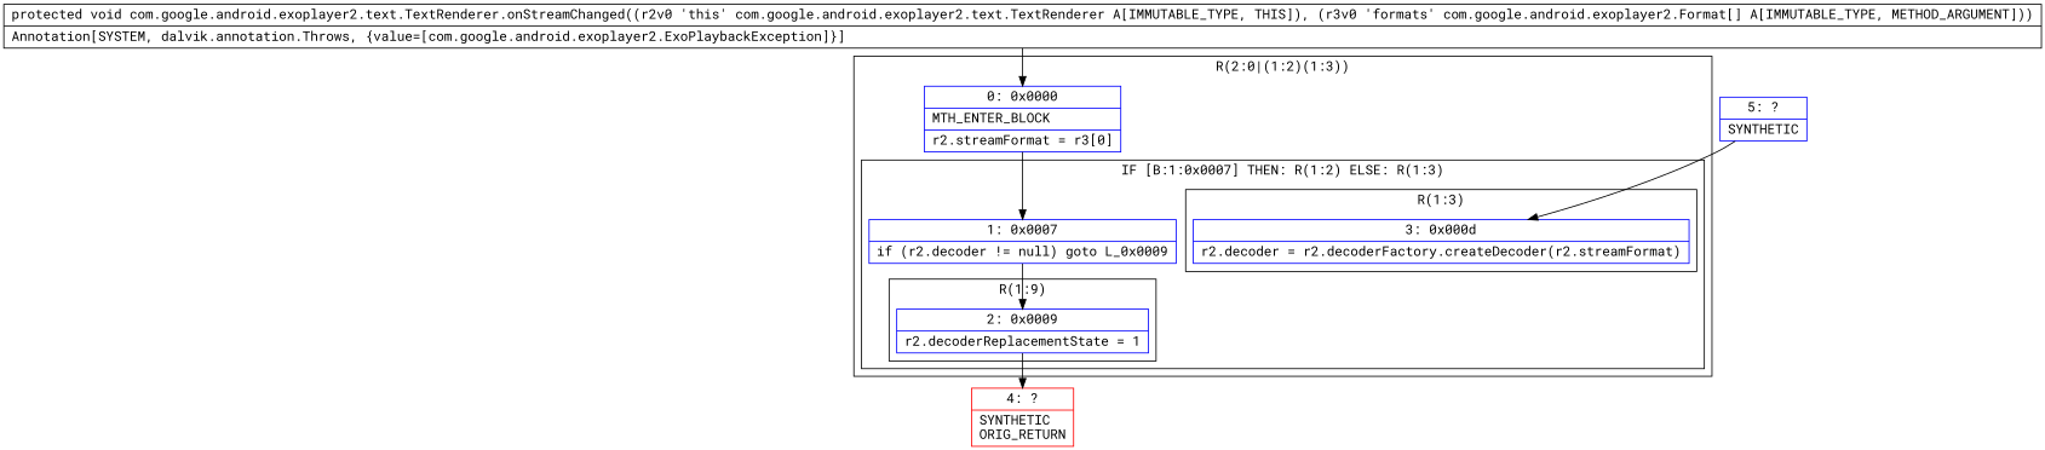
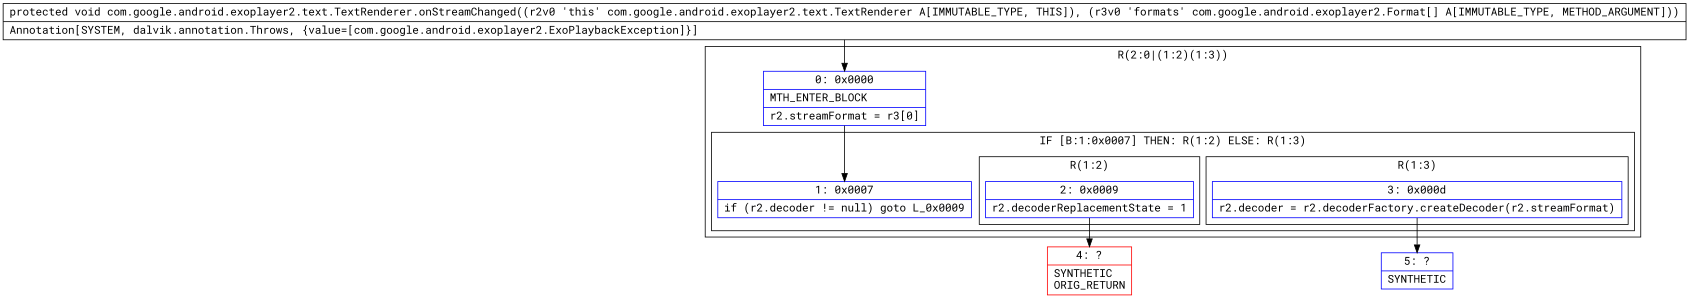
  digraph {
    fontname="Roboto Mono"
    node [color=blue fontname="Roboto Mono" shape=record]
    edge [fontname="Roboto Mono"]
    n1 [label="{2\:\ 0x0009|r2.decoderReplacementState = 1\l}"]
    n2 [label="{3\:\ 0x000d|r2.decoder = r2.decoderFactory.createDecoder(r2.streamFormat)\l}"]
    n3 [label="{1\:\ 0x0007|if (r2.decoder != null) goto L_0x0009\l}"]
    n4 [label="{0\:\ 0x0000|MTH_ENTER_BLOCK\l|r2.streamFormat = r3[0]\l}"]
    n5 [color=red label="{4\:\ ?|SYNTHETIC\lORIG_RETURN\l}"]
    n6 [label="{5\:\ ?|SYNTHETIC\l}"]
    n7 [label="{protected void com.google.android.exoplayer2.text.TextRenderer.onStreamChanged((r2v0 'this' com.google.android.exoplayer2.text.TextRenderer A[IMMUTABLE_TYPE, THIS]), (r3v0 'formats' com.google.android.exoplayer2.Format[] A[IMMUTABLE_TYPE, METHOD_ARGUMENT]))  | Annotation[SYSTEM, dalvik.annotation.Throws, \{value=[com.google.android.exoplayer2.ExoPlaybackException]\}]\l}" color=""]
    subgraph cluster_1 {
      label="R(2:0|(1:2)(1:3))"
      n4
      subgraph cluster_2 {
        label="IF [B:1:0x0007] THEN: R(1:2) ELSE: R(1:3)"
        n3
        subgraph cluster_3 {
-         label="R(1:9)"
+         label="R(1:2)"
          n1
        }
        subgraph cluster_4 {
          label="R(1:3)"
          n2
        }
      }
    }
    n1 -> n5
-   n6 -> n2
-   n3 -> n1
+   n2 -> n6
    n4 -> n3
    n7 -> n4
  }
